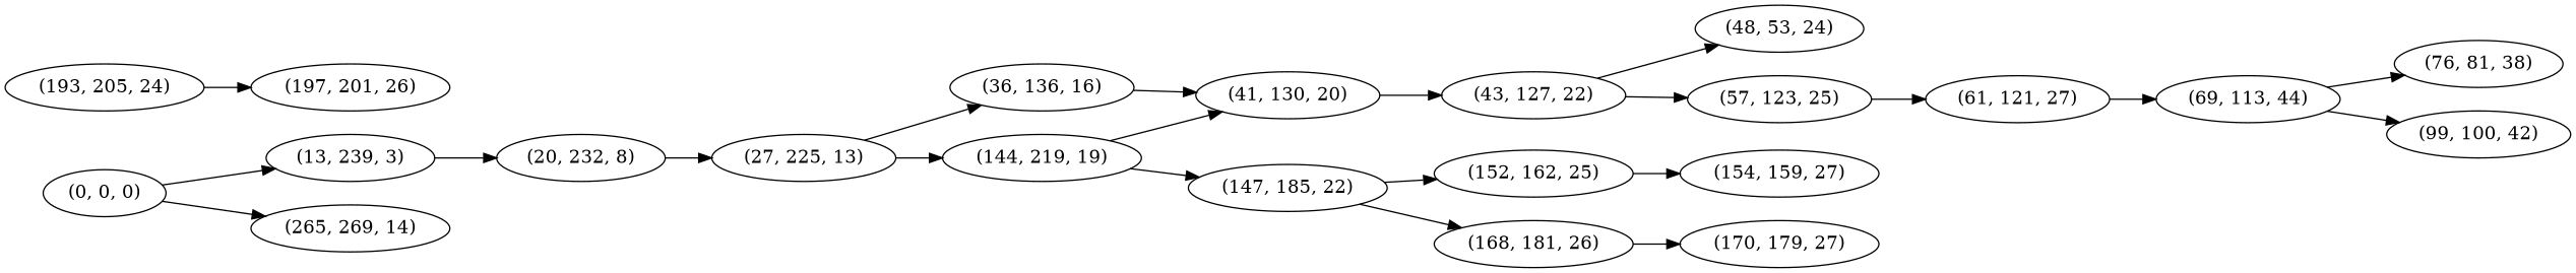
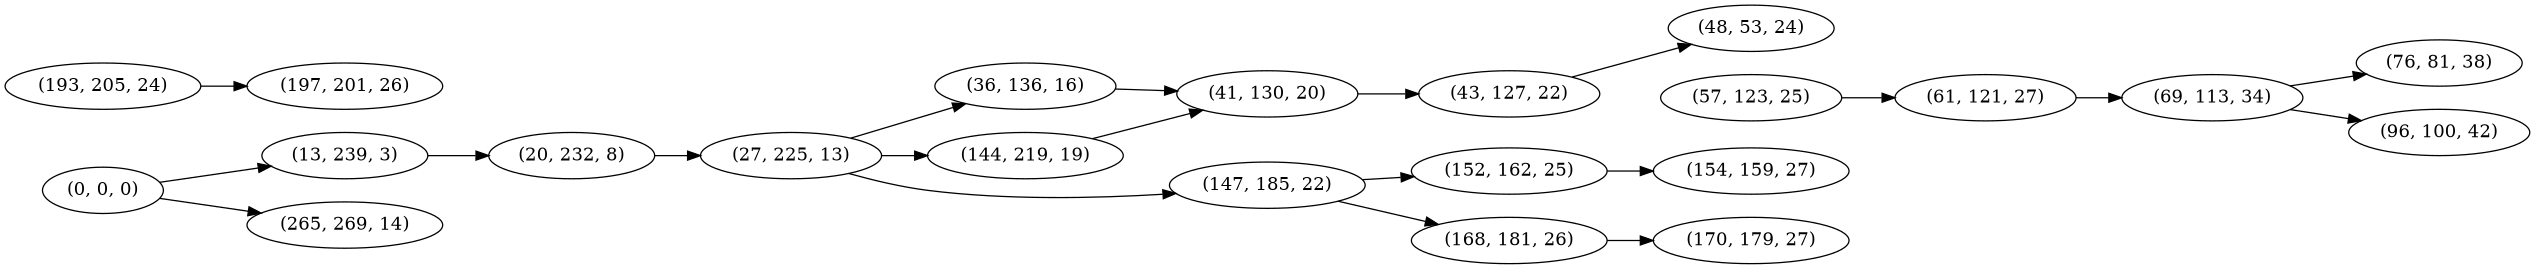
  digraph {
    fontname="DejaVu Serif"
    rankdir=LR
    node [fontname="DejaVu Serif"]
    edge [fontname="DejaVu Serif"]
    "(0, 0, 0)"
    "(13, 239, 3)"
    "(265, 269, 14)"
    "(20, 232, 8)"
    "(27, 225, 13)"
    "(36, 136, 16)"
    "(144, 219, 19)"
    "(41, 130, 20)"
    "(147, 185, 22)"
    "(43, 127, 22)"
    "(48, 53, 24)"
    "(57, 123, 25)"
    "(61, 121, 27)"
-   "(69, 113, 34)" [label="(69, 113, 44)"]
+   "(69, 113, 34)"
    "(76, 81, 38)"
-   "(96, 100, 42)" [label="(99, 100, 42)"]
+   "(96, 100, 42)"
    "(152, 162, 25)"
    "(168, 181, 26)"
    "(193, 205, 24)"
    "(197, 201, 26)"
    "(154, 159, 27)"
    "(170, 179, 27)"
    "(0, 0, 0)" -> "(13, 239, 3)"
    "(0, 0, 0)" -> "(265, 269, 14)"
    "(13, 239, 3)" -> "(20, 232, 8)"
    "(20, 232, 8)" -> "(27, 225, 13)"
    "(27, 225, 13)" -> "(36, 136, 16)"
    "(27, 225, 13)" -> "(144, 219, 19)"
    "(36, 136, 16)" -> "(41, 130, 20)"
    "(144, 219, 19)" -> "(41, 130, 20)"
-   "(144, 219, 19)" -> "(147, 185, 22)"
+   "(27, 225, 13)" -> "(147, 185, 22)"
    "(41, 130, 20)" -> "(43, 127, 22)"
    "(147, 185, 22)" -> "(152, 162, 25)"
    "(147, 185, 22)" -> "(168, 181, 26)"
    "(43, 127, 22)" -> "(48, 53, 24)"
-   "(43, 127, 22)" -> "(57, 123, 25)"
    "(57, 123, 25)" -> "(61, 121, 27)"
    "(61, 121, 27)" -> "(69, 113, 34)"
    "(69, 113, 34)" -> "(76, 81, 38)"
    "(69, 113, 34)" -> "(96, 100, 42)"
    "(152, 162, 25)" -> "(154, 159, 27)"
    "(168, 181, 26)" -> "(170, 179, 27)"
    "(193, 205, 24)" -> "(197, 201, 26)"
  }
